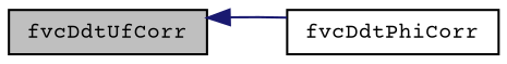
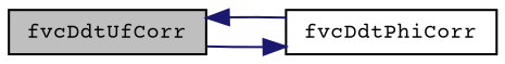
  digraph {
    rankdir=LR
    fontname="Courier Prime"
    node [color=black fontname="Courier Prime" fontsize=10 shape=record]
    edge [color=midnightblue fontname="Courier Prime" fontsize=10 labelfontname=FreeSans labelfontsize=10 style=solid]
    n1 [fillcolor=grey75 fontcolor=black height=0.2 label=fvcDdtUfCorr style=filled width=0.4]
    n2 [height=0.2 label=fvcDdtPhiCorr width=0.4]
+   n1 -> n2
    n2 -> n1
  }
